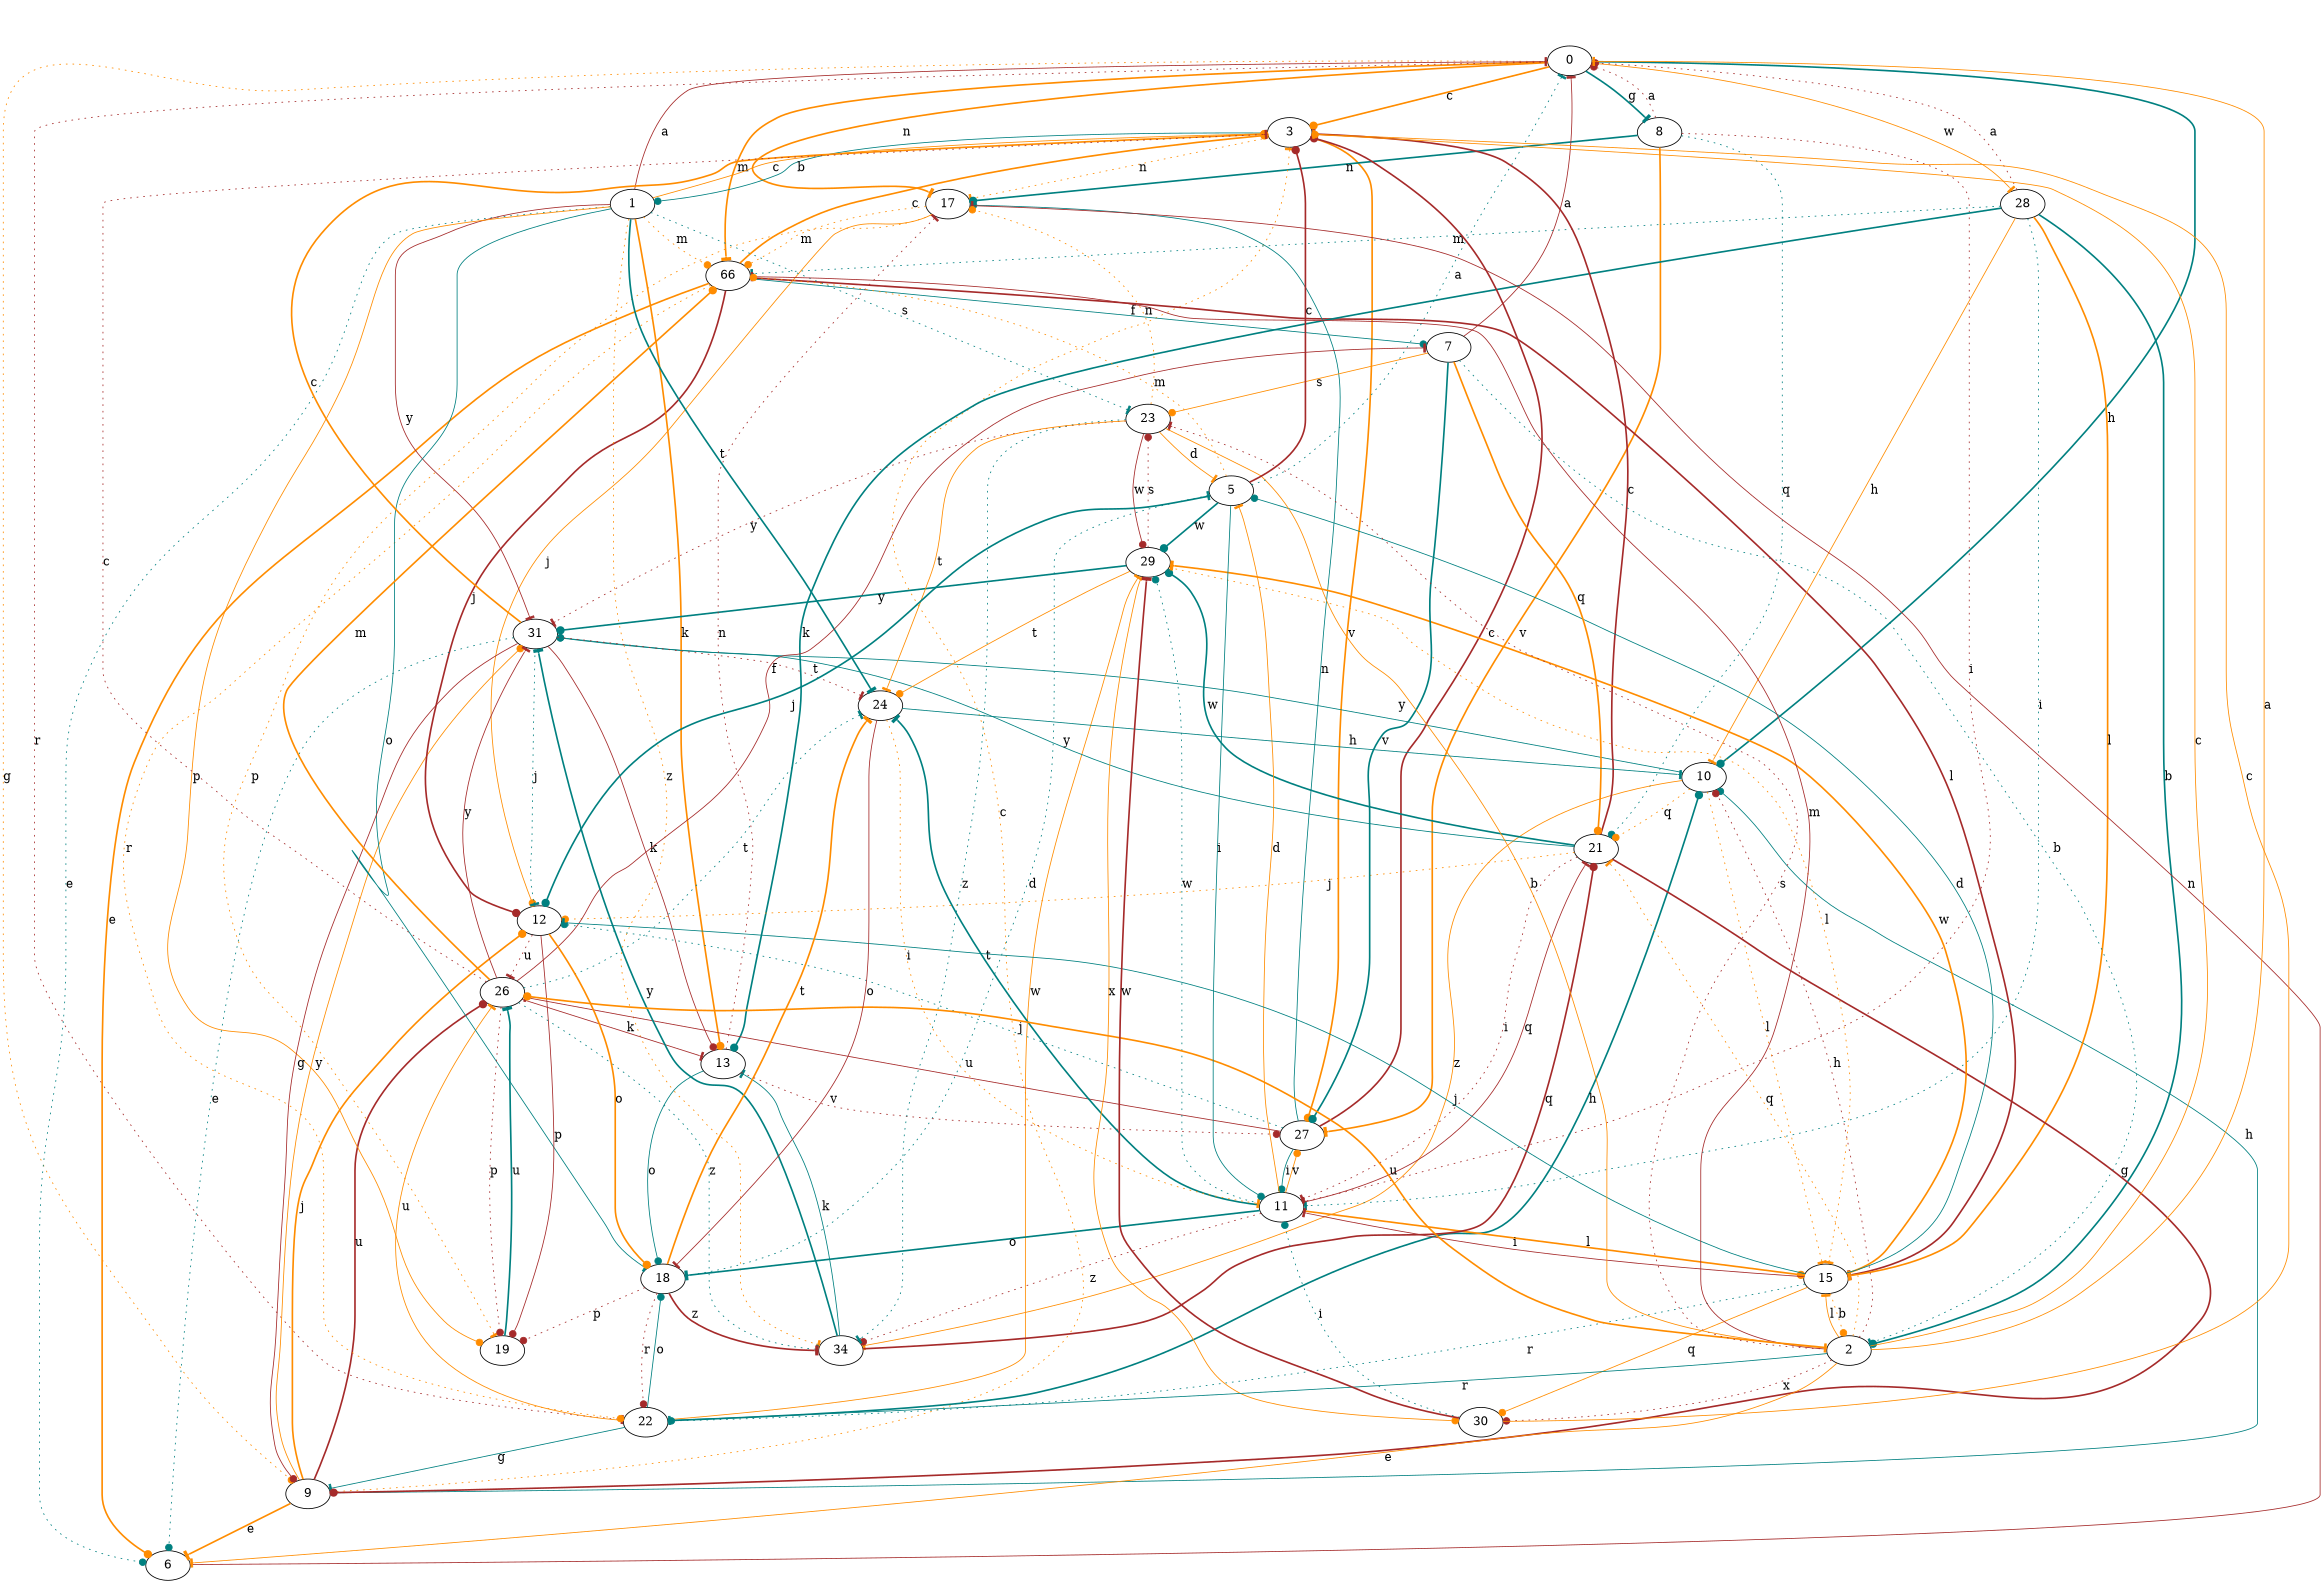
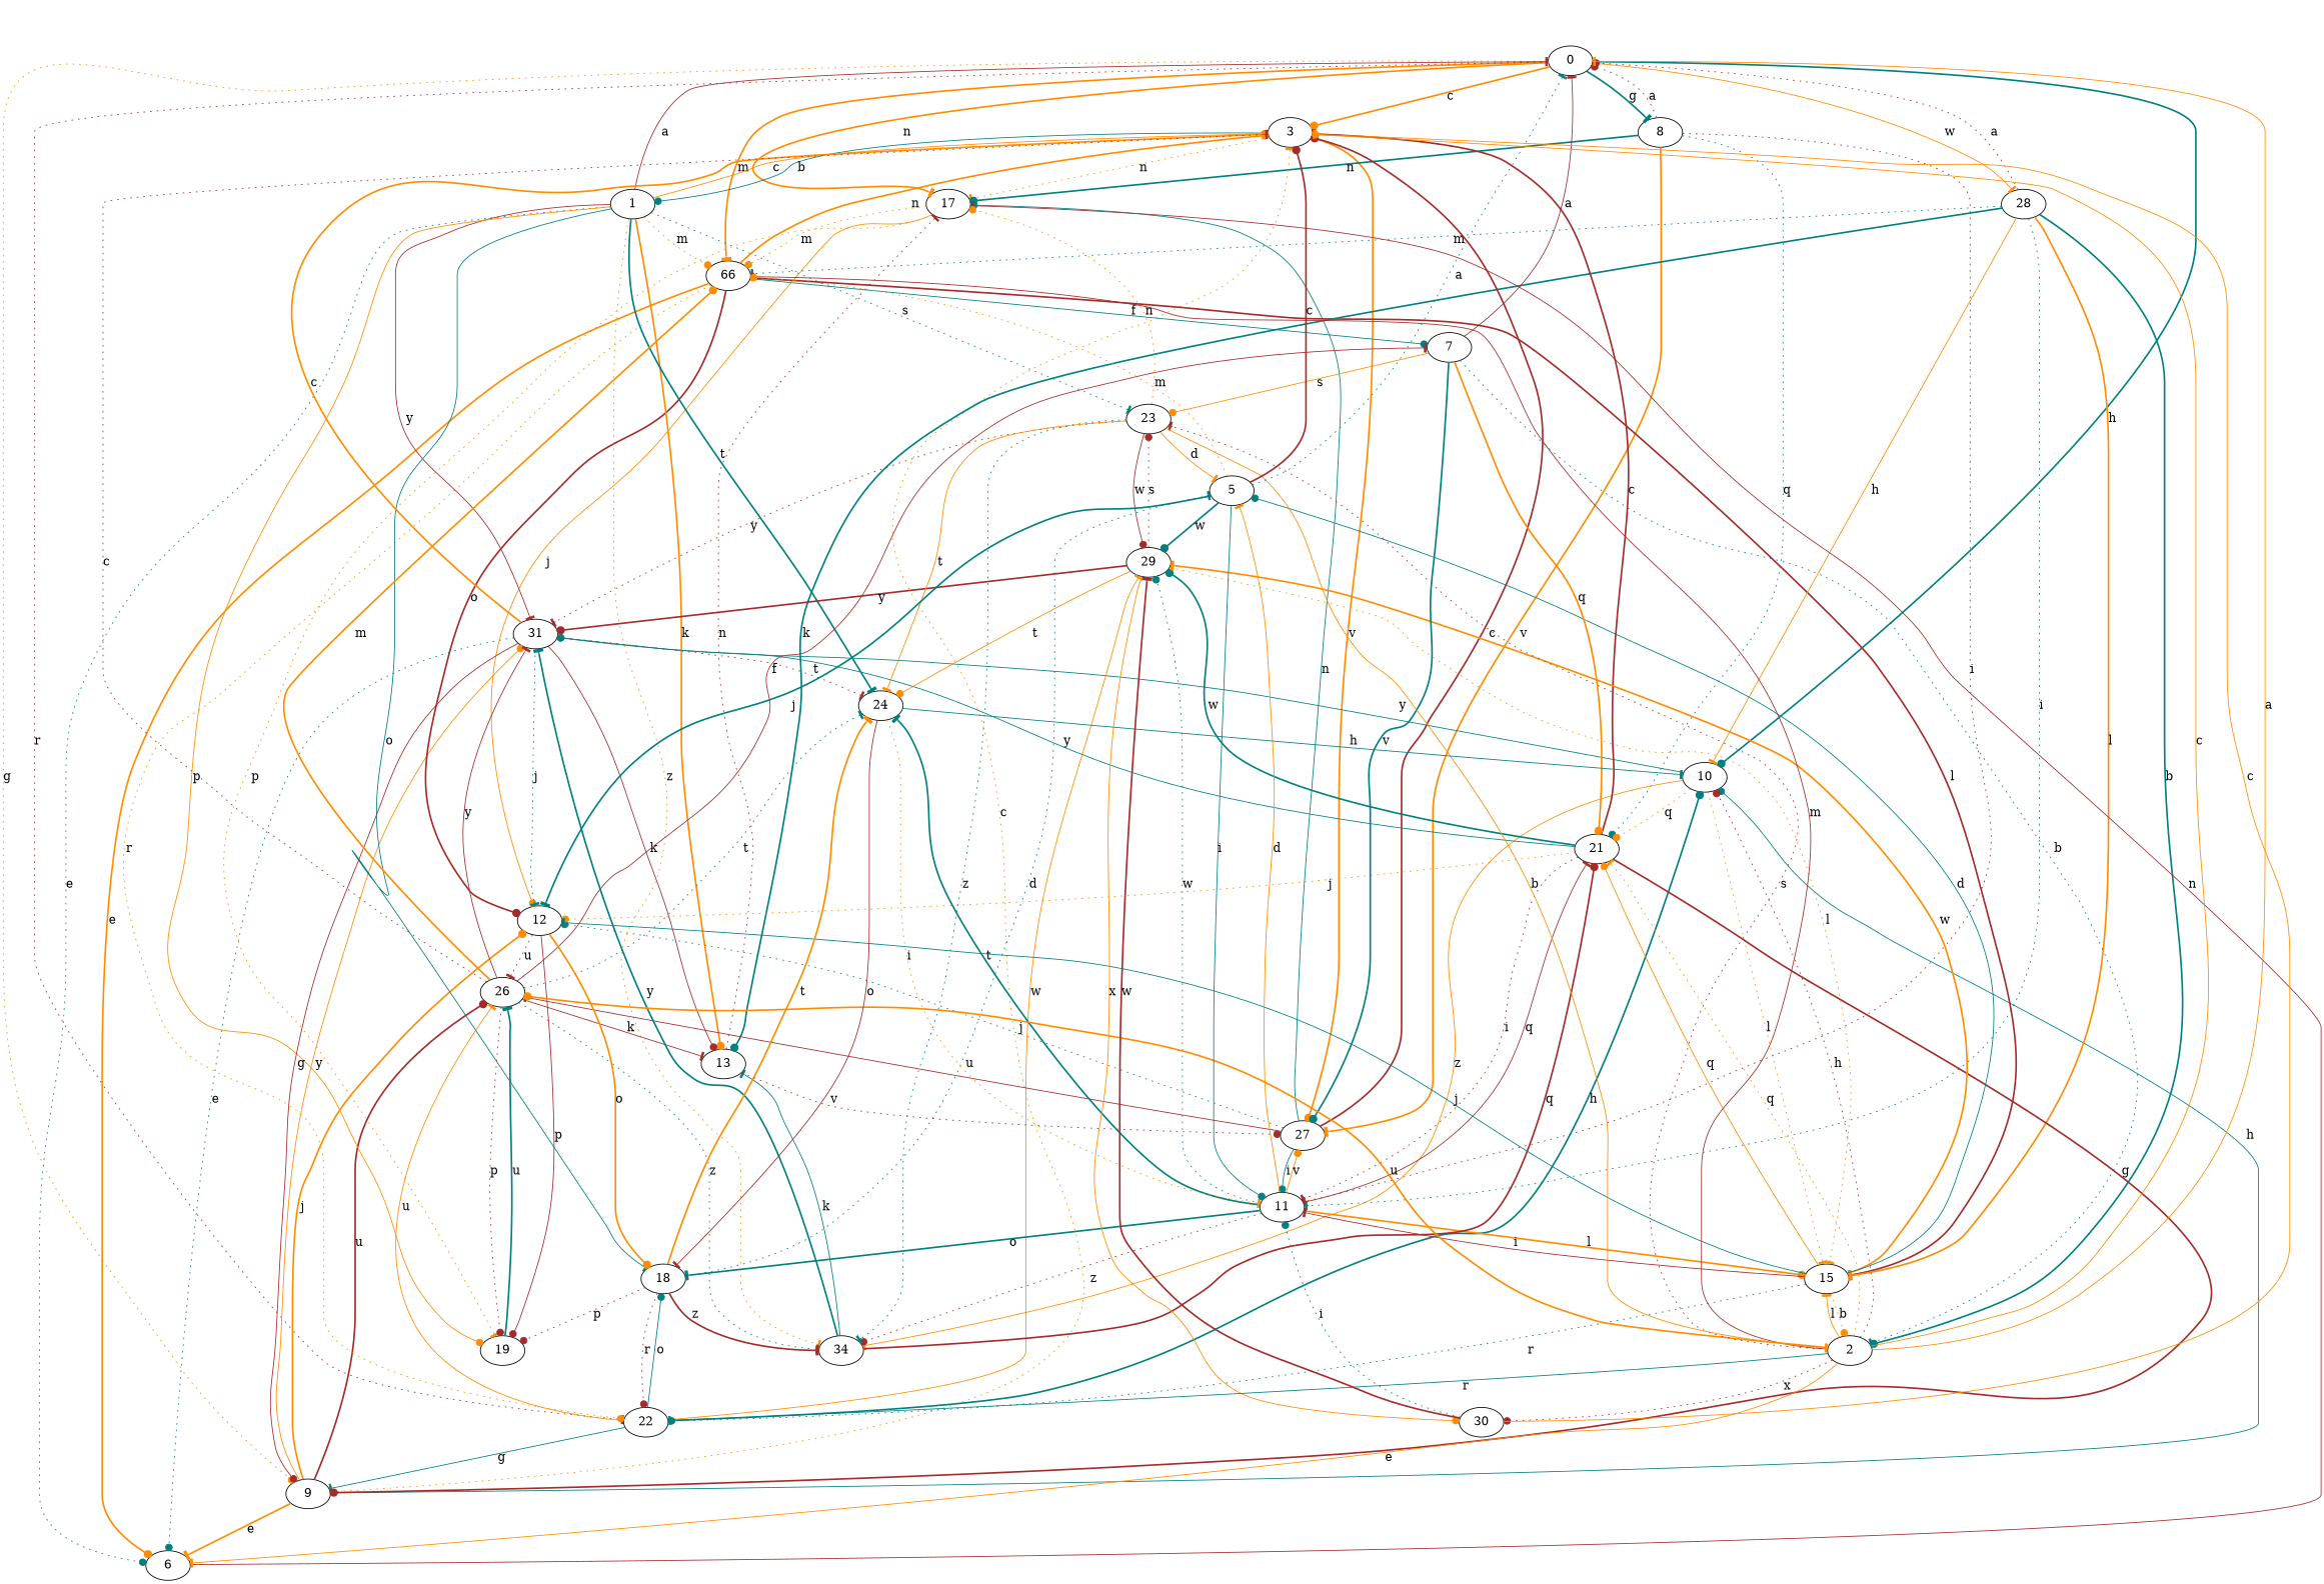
  strict digraph {
    edge [arrowhead=dot color=darkorange style=solid]
    0
    3
    8
    9
    10
    n6 [label=66]
    17
    22
    28
    1
    27
    21
    11
    6
    31
    26
    12
    34
    15
    7
    19
    18
    29
    13
    2
    23
    24
    5
    30
    0 -> 3 [label=c style=bold]
    0 -> 8 [arrowhead=tee color=teal label=g style=bold]
    0 -> 9 [label=g style=dotted]
    0 -> 10 [color=teal label=h style=bold]
    0 -> n6 [arrowhead=tee label=m style=bold]
    0 -> 17 [arrowhead=tee label=n style=bold]
    0 -> 22 [arrowhead=tee color=brown label=r style=dotted]
    0 -> 28 [arrowhead=tee label=w]
    3 -> 17 [arrowhead=tee label=n style=dotted]
    3 -> 1 [color=teal label=b]
    3 -> 27 [label=v style=bold]
    8 -> 0 [color=brown label=a style=dotted]
    8 -> 17 [color=teal label=n style=bold]
    8 -> 27 [arrowhead=tee label=v style=bold]
    8 -> 21 [color=teal label=q style=dotted]
    8 -> 11 [arrowhead=tee color=brown label=i style=dotted]
    9 -> 3 [arrowhead=tee label=c style=dotted]
    9 -> 10 [color=teal label=h]
    9 -> 6 [arrowhead=tee label=e style=bold]
    9 -> 31 [label=y]
    9 -> 26 [color=brown label=u style=bold]
    9 -> 12 [label=j style=bold]
    10 -> 21 [label=q style=dotted]
    10 -> 31 [color=teal label=y]
    10 -> 34 [arrowhead=tee label=z]
    10 -> 15 [arrowhead=tee label=l style=dotted]
-   n6 -> 3 [label=c style=bold]
+   n6 -> 3 [label=n style=bold]
    n6 -> 22 [label=r style=dotted]
    n6 -> 6 [label=e style=bold]
-   n6 -> 12 [color=brown label=j style=bold]
+   n6 -> 12 [color=brown label=o style=bold]
    n6 -> 15 [arrowhead=tee color=brown label=l style=bold]
    n6 -> 7 [color=teal label=f]
    17 -> n6 [label=m style=dotted]
    17 -> 12 [label=j]
    17 -> 19 [arrowhead=tee label=p style=dotted]
    22 -> 9 [arrowhead=tee color=teal label=g]
    22 -> 10 [color=teal label=h style=bold]
    22 -> 26 [arrowhead=tee label=u]
    22 -> 18 [color=teal label=o]
    22 -> 29 [arrowhead=tee label=w]
    28 -> 0 [color=brown label=a style=dotted]
    28 -> 10 [arrowhead=tee label=h]
    28 -> n6 [arrowhead=tee color=teal label=m style=dotted]
    28 -> 11 [arrowhead=tee color=teal label=i style=dotted]
    28 -> 15 [arrowhead=tee label=l style=bold]
    28 -> 13 [color=teal label=k style=bold]
    28 -> 2 [color=teal label=b style=bold]
    1 -> 0 [arrowhead=tee color=brown label=a]
    1 -> 3 [label=c]
    1 -> n6 [label=m style=dotted]
    1 -> 6 [color=teal label=e style=dotted]
    1 -> 31 [arrowhead=tee color=brown label=y]
    1 -> 34 [arrowhead=tee label=z style=dotted]
    1 -> 19 [label=p]
    1 -> 18 [arrowhead=tee color=teal label=o]
    1 -> 13 [label=k style=bold]
    1 -> 23 [arrowhead=tee color=teal label=s style=dotted]
    1 -> 24 [arrowhead=tee color=teal label=t style=bold]
    27 -> 3 [color=brown label=c style=bold]
    27 -> 17 [color=teal label=n]
    27 -> 11 [color=teal label=i]
    27 -> 26 [arrowhead=tee color=brown label=u]
    27 -> 12 [color=teal label=j style=dotted]
    21 -> 3 [arrowhead=tee color=brown label=c style=bold]
    21 -> 9 [color=brown label=g style=bold]
    21 -> 11 [arrowhead=tee color=brown label=i style=dotted]
    21 -> 31 [color=teal label=y]
    21 -> 12 [label=j style=dotted]
    21 -> 29 [color=teal label=w style=bold]
    11 -> 27 [label=v]
    11 -> 21 [arrowhead=tee color=brown label=q]
    11 -> 34 [color=brown label=z style=dotted]
    11 -> 15 [label=l style=bold]
    11 -> 18 [arrowhead=tee color=teal label=o style=bold]
    11 -> 29 [color=teal label=w style=dotted]
    11 -> 24 [arrowhead=tee color=teal label=t style=bold]
    11 -> 5 [arrowhead=tee label=d]
    6 -> 17 [arrowhead=tee color=brown label=n]
    31 -> 3 [label=c style=bold]
    31 -> 9 [color=brown label=g]
    31 -> 6 [color=teal label=e style=dotted]
    31 -> 12 [arrowhead=tee color=teal label=j style=dotted]
    31 -> 13 [color=brown label=k]
    31 -> 24 [arrowhead=tee color=brown label=t style=dotted]
    26 -> 3 [arrowhead=tee color=brown label=c style=dotted]
    26 -> n6 [label=m style=bold]
    26 -> 31 [arrowhead=tee color=brown label=y]
    26 -> 34 [arrowhead=tee color=teal label=z style=dotted]
    26 -> 7 [arrowhead=tee color=brown label=f]
    26 -> 19 [color=brown label=p style=dotted]
    26 -> 13 [arrowhead=tee color=brown label=k]
    26 -> 24 [arrowhead=tee color=teal label=t style=dotted]
    12 -> 26 [arrowhead=tee color=brown label=u style=dotted]
    12 -> 19 [color=brown label=p]
    12 -> 18 [label=o style=bold]
    34 -> 21 [color=brown label=q style=bold]
    34 -> 31 [arrowhead=tee color=teal label=y style=bold]
    34 -> 13 [arrowhead=tee color=teal label=k]
    15 -> 22 [color=teal label=r style=dotted]
-   15 -> 30 [label=q]
+   15 -> 21 [label=q]
    15 -> 11 [arrowhead=tee color=brown label=i]
    15 -> 12 [arrowhead=tee color=teal label=j]
    15 -> 29 [arrowhead=tee label=w style=bold]
    15 -> 2 [label=b style=dotted]
    15 -> 5 [color=teal label=d]
    7 -> 0 [arrowhead=tee color=brown label=a]
    7 -> 27 [color=teal label=v style=bold]
    7 -> 21 [label=q style=bold]
    7 -> 2 [arrowhead=tee color=teal label=b style=dotted]
    7 -> 23 [label=s]
    19 -> 26 [arrowhead=tee color=teal label=u style=bold]
    18 -> 22 [color=brown label=r style=dotted]
    18 -> 34 [arrowhead=tee color=brown label=z style=bold]
    18 -> 19 [color=brown label=p style=dotted]
    18 -> 24 [arrowhead=tee label=t style=bold]
    18 -> 5 [arrowhead=tee color=teal label=d style=dotted]
-   29 -> 31 [color=teal label=y style=bold]
+   29 -> 31 [color=brown label=y style=bold]
    29 -> 15 [arrowhead=tee label=l style=dotted]
    29 -> 23 [color=brown label=s style=dotted]
    29 -> 24 [label=t]
    29 -> 30 [label=x]
    13 -> 17 [arrowhead=tee color=brown label=n style=dotted]
    13 -> 27 [color=brown label=v style=dotted]
-   13 -> 18 [color=teal label=o]
    2 -> 0 [arrowhead=tee label=a]
    2 -> 3 [label=c]
    2 -> 10 [color=brown label=h style=dotted]
    2 -> n6 [arrowhead=tee color=brown label=m]
    2 -> 22 [arrowhead=tee color=teal label=r]
    2 -> 21 [arrowhead=tee label=q style=dotted]
    2 -> 6 [arrowhead=tee label=e]
    2 -> 26 [label=u style=bold]
    2 -> 15 [arrowhead=tee label=l]
    2 -> 23 [arrowhead=tee color=brown label=s style=dotted]
    2 -> 30 [color=brown label=x style=dotted]
    23 -> 17 [label=n style=dotted]
    23 -> 31 [arrowhead=tee color=brown label=y style=dotted]
    23 -> 34 [arrowhead=tee color=teal label=z style=dotted]
    23 -> 29 [color=brown label=w]
    23 -> 2 [arrowhead=tee label=b]
    23 -> 24 [arrowhead=tee label=t]
    23 -> 5 [arrowhead=tee label=d]
    24 -> 10 [arrowhead=tee color=teal label=h]
    24 -> 11 [arrowhead=tee label=i style=dotted]
    24 -> 18 [arrowhead=tee color=brown label=o]
    5 -> 0 [arrowhead=tee color=teal label=a style=dotted]
    5 -> 3 [color=brown label=c style=bold]
    5 -> n6 [label=m style=dotted]
    5 -> 11 [color=teal label=i]
-   5 -> 12 [color=teal label=j style=bold]
+   5 -> 12 [arrowhead=tee color=teal label=j style=bold]
    5 -> 29 [color=teal label=w style=bold]
    30 -> 3 [arrowhead=tee label=c]
    30 -> 11 [color=teal label=i style=dotted]
    30 -> 29 [arrowhead=tee color=brown label=w style=bold]
  }
